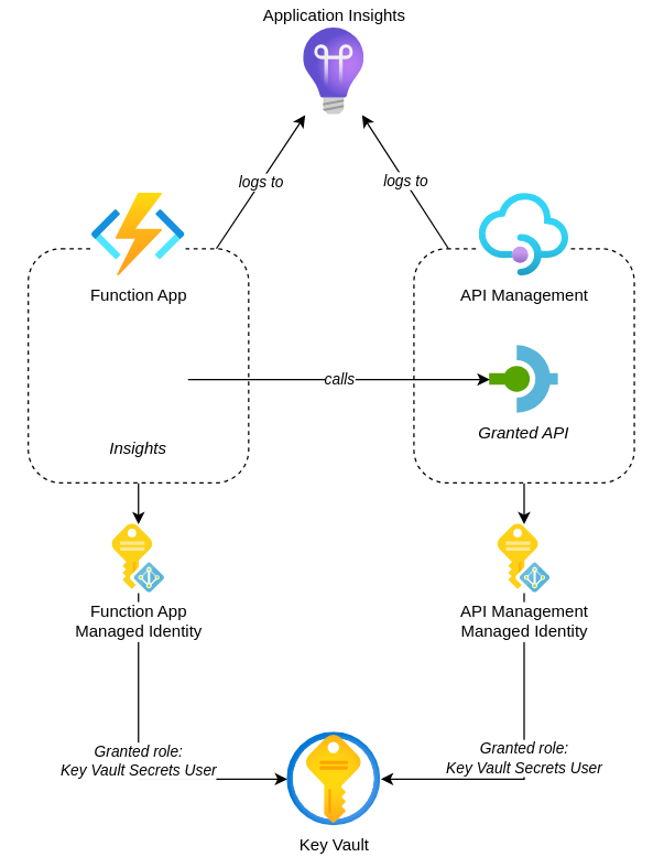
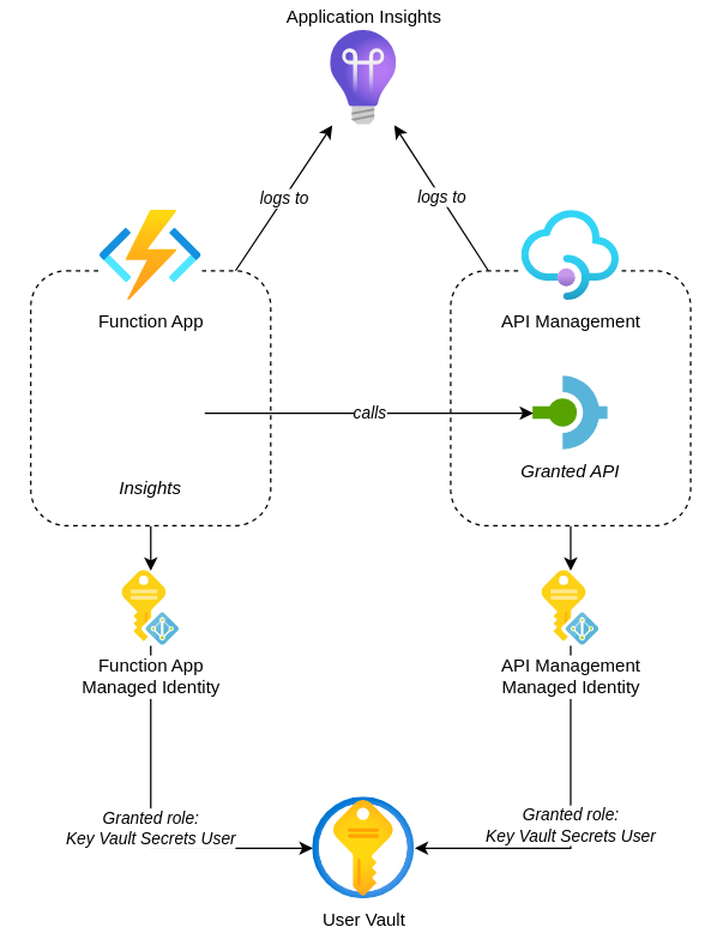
  <mxCell id="0" />
  <mxCell id="1" parent="0" />
  <mxCell id="2" style="edgeStyle=orthogonalEdgeStyle;rounded=0;orthogonalLoop=1;jettySize=auto;html=1;" edge="1" parent="1" source="3" target="16"><mxGeometry relative="1" as="geometry" /></mxCell>
  <mxCell id="3" value="" style="rounded=1;whiteSpace=wrap;html=1;dashed=1;" vertex="1" parent="1"><mxGeometry x="20" y="180" width="160" height="170" as="geometry" /></mxCell>
  <mxCell id="4" style="edgeStyle=orthogonalEdgeStyle;rounded=0;orthogonalLoop=1;jettySize=auto;html=1;" edge="1" parent="1" source="6" target="14"><mxGeometry relative="1" as="geometry"><mxPoint x="380" y="430" as="targetPoint" /></mxGeometry></mxCell>
  <mxCell id="5" value="logs to" style="rounded=0;orthogonalLoop=1;jettySize=auto;html=1;fontStyle=2" edge="1" parent="1" source="6" target="12"><mxGeometry relative="1" as="geometry" /></mxCell>
  <mxCell id="6" value="" style="rounded=1;whiteSpace=wrap;html=1;dashed=1;" vertex="1" parent="1"><mxGeometry x="300" y="180" width="160" height="170" as="geometry" /></mxCell>
  <mxCell id="7" value="API Management" style="image;aspect=fixed;html=1;points=[];align=center;fontSize=12;image=img/lib/azure2/app_services/API_Management_Services.svg;imageBackground=default;" vertex="1" parent="1"><mxGeometry x="347.5" y="140" width="65" height="60" as="geometry" /></mxCell>
- <mxCell id="8" value="Key Vault" style="image;aspect=fixed;html=1;points=[];align=center;fontSize=12;image=img/lib/azure2/security/Key_Vaults.svg;" vertex="1" parent="1"><mxGeometry x="208" y="531" width="68" height="68" as="geometry" /></mxCell>
+ <mxCell id="8" value="User Vault" style="image;aspect=fixed;html=1;points=[];align=center;fontSize=12;image=img/lib/azure2/security/Key_Vaults.svg;" vertex="1" parent="1"><mxGeometry x="208" y="531" width="68" height="68" as="geometry" /></mxCell>
  <mxCell id="9" value="&lt;i&gt;logs to&lt;/i&gt;" style="rounded=0;orthogonalLoop=1;jettySize=auto;html=1;" edge="1" parent="1" source="3" target="12"><mxGeometry relative="1" as="geometry" /></mxCell>
  <mxCell id="10" value="Function App" style="image;aspect=fixed;html=1;points=[];align=center;fontSize=12;image=img/lib/azure2/compute/Function_Apps.svg;imageBackground=default;" vertex="1" parent="1"><mxGeometry x="66" y="140" width="68" height="60" as="geometry" /></mxCell>
  <mxCell id="11" value="Granted API" style="shape=image;verticalLabelPosition=bottom;labelBackgroundColor=default;verticalAlign=top;aspect=fixed;imageAspect=0;image=data:image/svg+xml,PHN2ZyB4bWxucz0iaHR0cDovL3d3dy53My5vcmcvMjAwMC9zdmciIHZpZXdCb3g9IjAgMCA1MCA1MCI+JiN4YTsgICAgPHBhdGggZmlsbD0iIzU3YTMwMCIgZD0iTTAgMjAuODRoMTkuNTV2OC4zMkgweiIvPiYjeGE7ICAgIDxwYXRoIGZpbGw9IiM1OWI0ZDkiIGQ9Ik00MS42OCAyMC44NGgxMC4yNnY4LjMySDQxLjY4eiIvPiYjeGE7ICAgIDxjaXJjbGUgZmlsbD0iIzU3YTMwMCIgcj0iOS40NiIgY3k9IjI1IiBjeD0iMjAuMTIiLz4mI3hhOyAgICA8cGF0aCBmaWxsPSIjNTliNGQ5IiBkPSJNMjAuMTIuNDh2MTAuOTZhMSAxIDAgMCAxIDAgMjcuMTR2MTAuOTZhMSAxIDAgMCAwIDAtNDkuMDVaIi8+JiN4YTs8L3N2Zz4=;fontStyle=2" vertex="1" parent="1"><mxGeometry x="355" y="250" width="50" height="50" as="geometry" /></mxCell>
  <mxCell id="12" value="Application Insights" style="image;aspect=fixed;html=1;points=[];align=center;fontSize=12;image=img/lib/azure2/devops/Application_Insights.svg;labelPosition=center;verticalLabelPosition=top;verticalAlign=bottom;" vertex="1" parent="1"><mxGeometry x="220" y="20" width="44" height="63" as="geometry" /></mxCell>
  <mxCell id="13" value="Granted role:&lt;div&gt;Key Vault Secrets User&lt;br&gt;&lt;/div&gt;" style="edgeStyle=orthogonalEdgeStyle;rounded=0;orthogonalLoop=1;jettySize=auto;html=1;fontStyle=2" edge="1" parent="1" source="14" target="8"><mxGeometry relative="1" as="geometry"><Array as="points"><mxPoint x="380" y="565" /></Array></mxGeometry></mxCell>
  <mxCell id="14" value="API Management&lt;div&gt;Managed Identity&lt;/div&gt;" style="image;sketch=0;aspect=fixed;html=1;points=[];align=center;fontSize=12;image=img/lib/mscae/Managed_Identities.svg;" vertex="1" parent="1"><mxGeometry x="361" y="380" width="38" height="50" as="geometry" /></mxCell>
  <mxCell id="15" value="&lt;span style=&quot;font-style: italic;&quot;&gt;Granted role:&lt;/span&gt;&lt;div style=&quot;font-style: italic;&quot;&gt;Key Vault Secrets User&lt;/div&gt;" style="edgeStyle=orthogonalEdgeStyle;rounded=0;orthogonalLoop=1;jettySize=auto;html=1;" edge="1" parent="1" source="16" target="8"><mxGeometry relative="1" as="geometry"><Array as="points"><mxPoint x="100" y="565" /></Array></mxGeometry></mxCell>
  <mxCell id="16" value="Function App&lt;div&gt;Managed Identity&lt;/div&gt;" style="image;sketch=0;aspect=fixed;html=1;points=[];align=center;fontSize=12;image=img/lib/mscae/Managed_Identities.svg;" vertex="1" parent="1"><mxGeometry x="81" y="380" width="38" height="50" as="geometry" /></mxCell>
  <mxCell id="17" value="Insights" style="shape=image;verticalLabelPosition=bottom;labelBackgroundColor=default;verticalAlign=top;aspect=fixed;imageAspect=0;image=https://learn.microsoft.com/en-us/dotnet/media/logo_csharp.png;fontStyle=2" vertex="1" parent="1"><mxGeometry x="64" y="239" width="72" height="72" as="geometry" /></mxCell>
  <mxCell id="18" value="calls" style="edgeStyle=orthogonalEdgeStyle;rounded=0;orthogonalLoop=1;jettySize=auto;html=1;fontStyle=2" edge="1" parent="1" source="17" target="11"><mxGeometry relative="1" as="geometry"><Array as="points" /></mxGeometry></mxCell>
